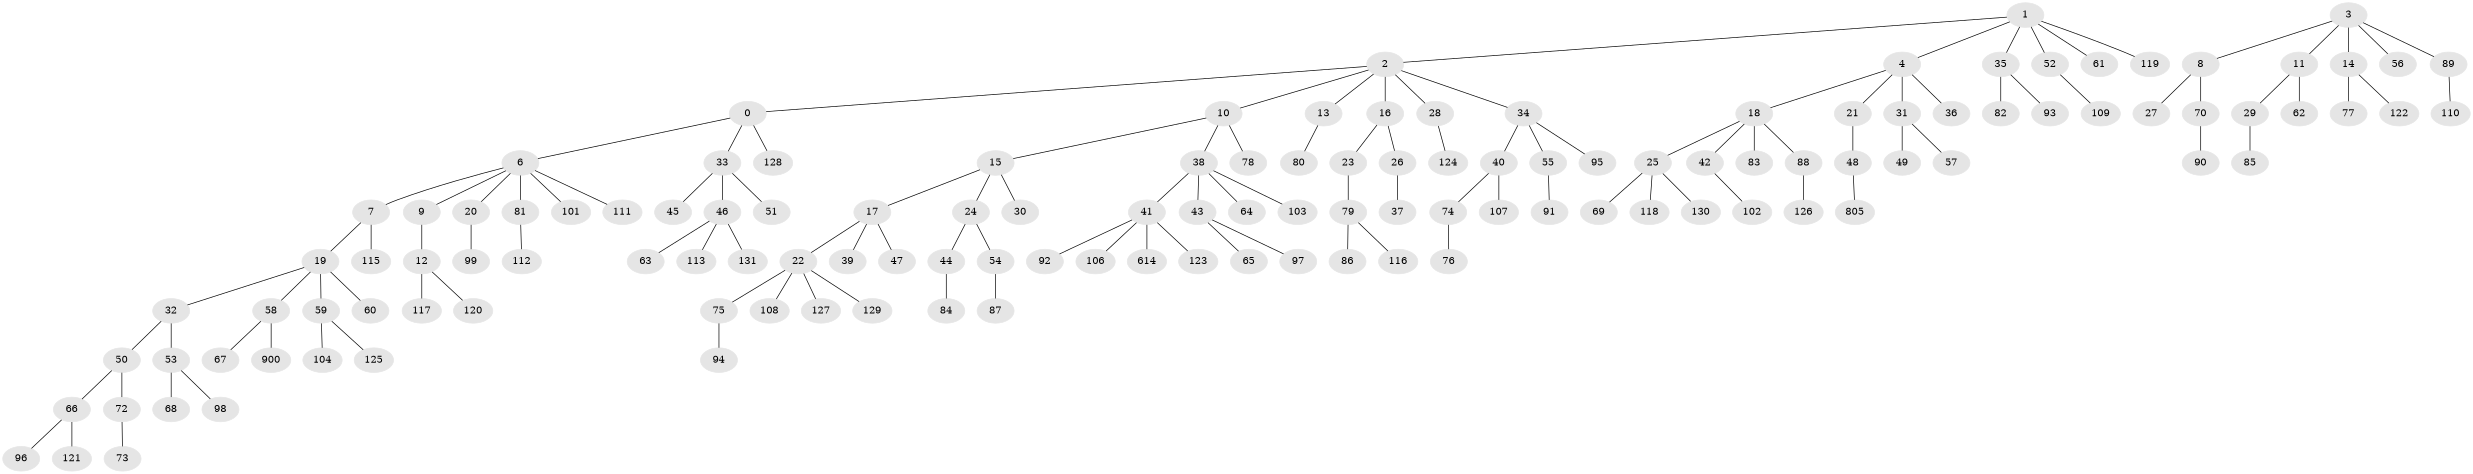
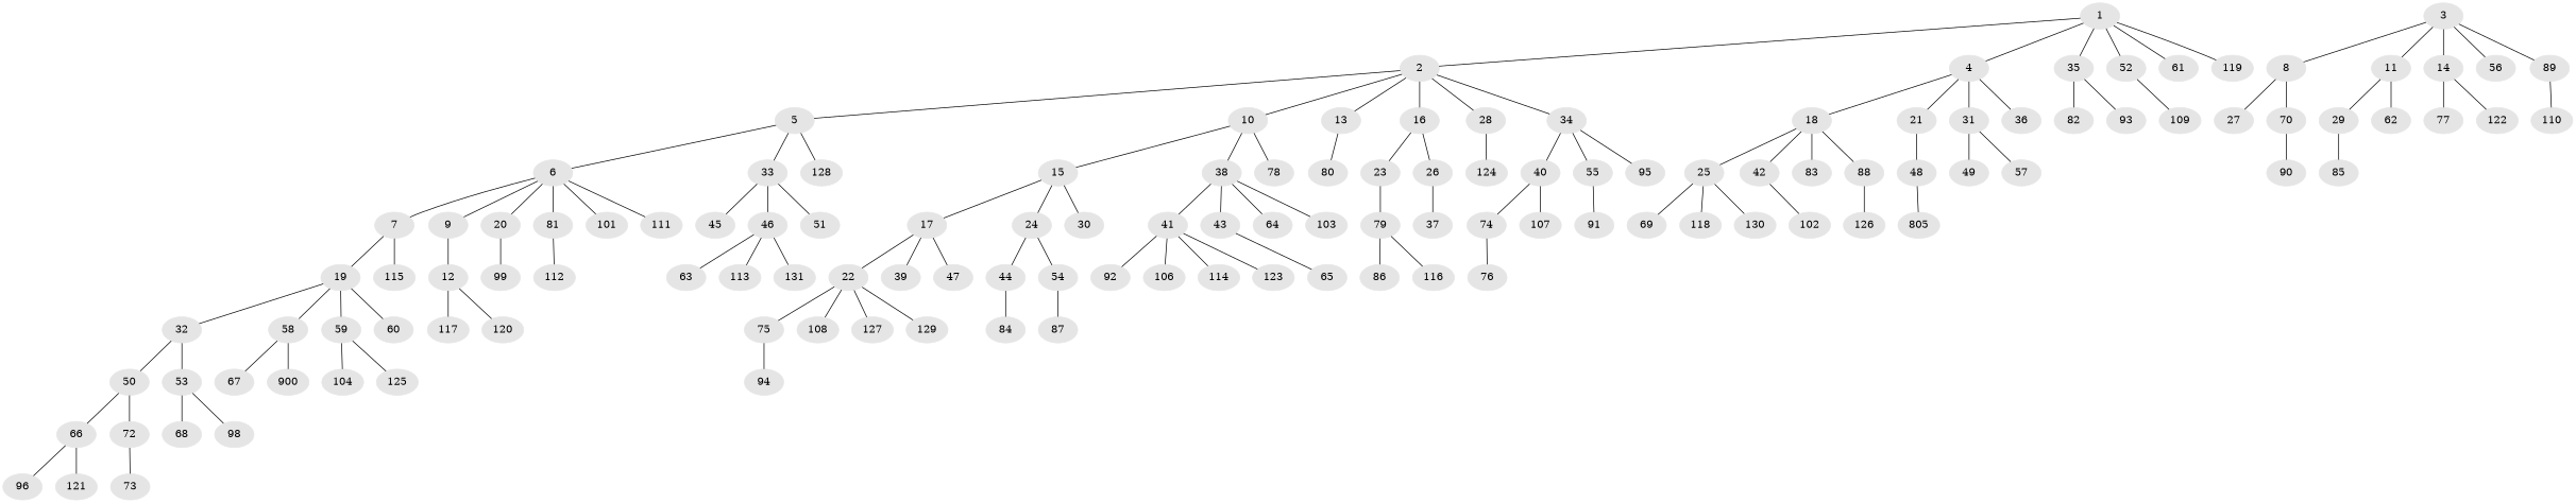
  graph {
    node [color=gray90 style=filled]
    1
    2
    4
    35
    52
    61
    119
-   5 [label=0]
+   5
    10
    13
    16
    28
    34
    18
    21
    31
    36
    82
    93
    109
    3
    8
    11
    14
    56
    89
    6
    33
    128
    15
    38
    78
    80
    23
    26
    124
    40
    55
    95
    27
    70
    29
    62
    77
    122
    110
    25
    42
    83
    88
    48
    49
    57
    7
    9
    20
    81
    101
    111
    45
    46
    51
    19
    115
    12
    99
    112
    32
    58
    59
    60
    90
    117
    120
    17
    24
    30
    41
    43
    64
    103
    85
    22
    39
    47
    44
    54
    79
    37
    75
    108
    127
    129
    69
    118
    130
    102
    126
    50
    53
    67
    n102 [label=900]
    104
    125
    n105 [label=805]
    94
    86
    116
    84
    87
    66
    72
    68
    98
    63
    113
    131
    74
    107
    91
    92
    106
-   114 [label=614]
+   114
    123
    65
-   97
    76
    96
    121
    73
    1 -- 2
    1 -- 4
    1 -- 35
    1 -- 52
    1 -- 61
    1 -- 119
    2 -- 5
    2 -- 10
    2 -- 13
    2 -- 16
    2 -- 28
    2 -- 34
    4 -- 18
    4 -- 21
    4 -- 31
    4 -- 36
    35 -- 82
    35 -- 93
    52 -- 109
    5 -- 6
    5 -- 33
    5 -- 128
    10 -- 15
    10 -- 38
    10 -- 78
    13 -- 80
    16 -- 23
    16 -- 26
    28 -- 124
    34 -- 40
    34 -- 55
    34 -- 95
    18 -- 25
    18 -- 42
    18 -- 83
    18 -- 88
    21 -- 48
    31 -- 49
    31 -- 57
    3 -- 8
    3 -- 11
    3 -- 14
    3 -- 56
    3 -- 89
    8 -- 27
    8 -- 70
    11 -- 29
    11 -- 62
    14 -- 77
    14 -- 122
    89 -- 110
    6 -- 7
    6 -- 9
    6 -- 20
    6 -- 81
    6 -- 101
    6 -- 111
    33 -- 45
    33 -- 46
    33 -- 51
    15 -- 17
    15 -- 24
    15 -- 30
    38 -- 41
    38 -- 43
    38 -- 64
    38 -- 103
    23 -- 79
    26 -- 37
    40 -- 74
    40 -- 107
    55 -- 91
    70 -- 90
    29 -- 85
    25 -- 69
    25 -- 118
    25 -- 130
    42 -- 102
    88 -- 126
    48 -- n105
    7 -- 19
    7 -- 115
    9 -- 12
    20 -- 99
    81 -- 112
    46 -- 63
    46 -- 113
    46 -- 131
    19 -- 32
    19 -- 58
    19 -- 59
    19 -- 60
    12 -- 117
    12 -- 120
    32 -- 50
    32 -- 53
    58 -- 67
    58 -- n102
    59 -- 104
    59 -- 125
    17 -- 22
    17 -- 39
    17 -- 47
    24 -- 44
    24 -- 54
    41 -- 92
    41 -- 106
    41 -- 114
    41 -- 123
    43 -- 65
-   43 -- 97
    22 -- 75
    22 -- 108
    22 -- 127
    22 -- 129
    44 -- 84
    54 -- 87
    79 -- 86
    79 -- 116
    75 -- 94
    50 -- 66
    50 -- 72
    53 -- 68
    53 -- 98
    66 -- 96
    66 -- 121
    72 -- 73
    74 -- 76
  }
